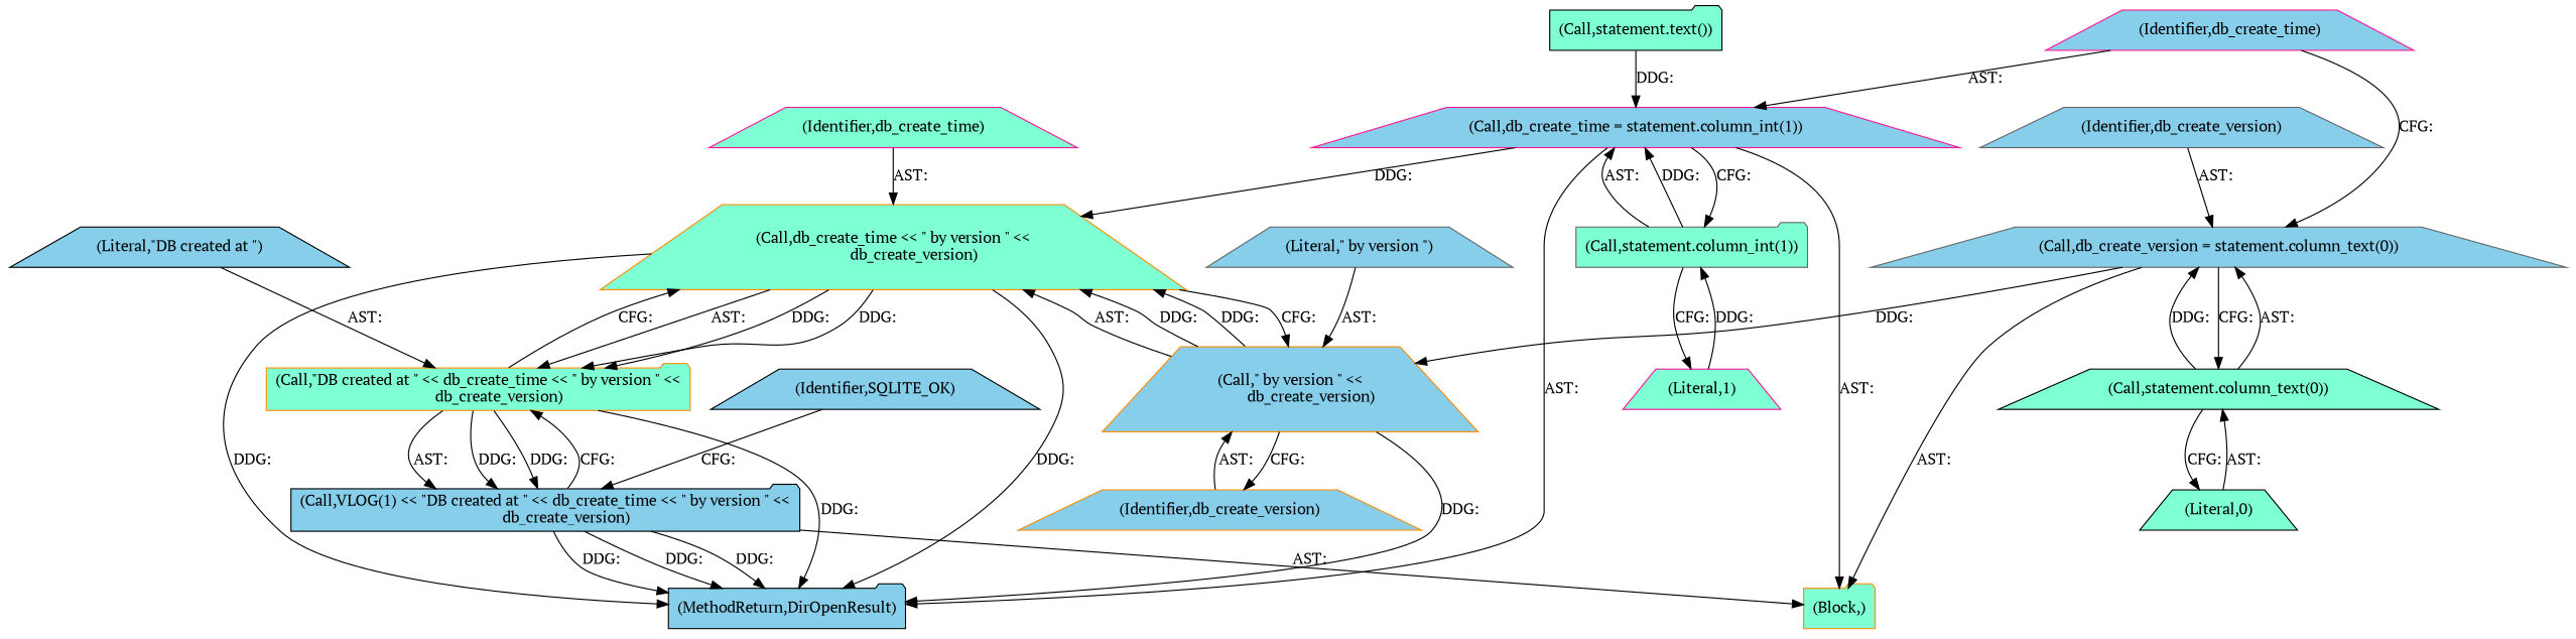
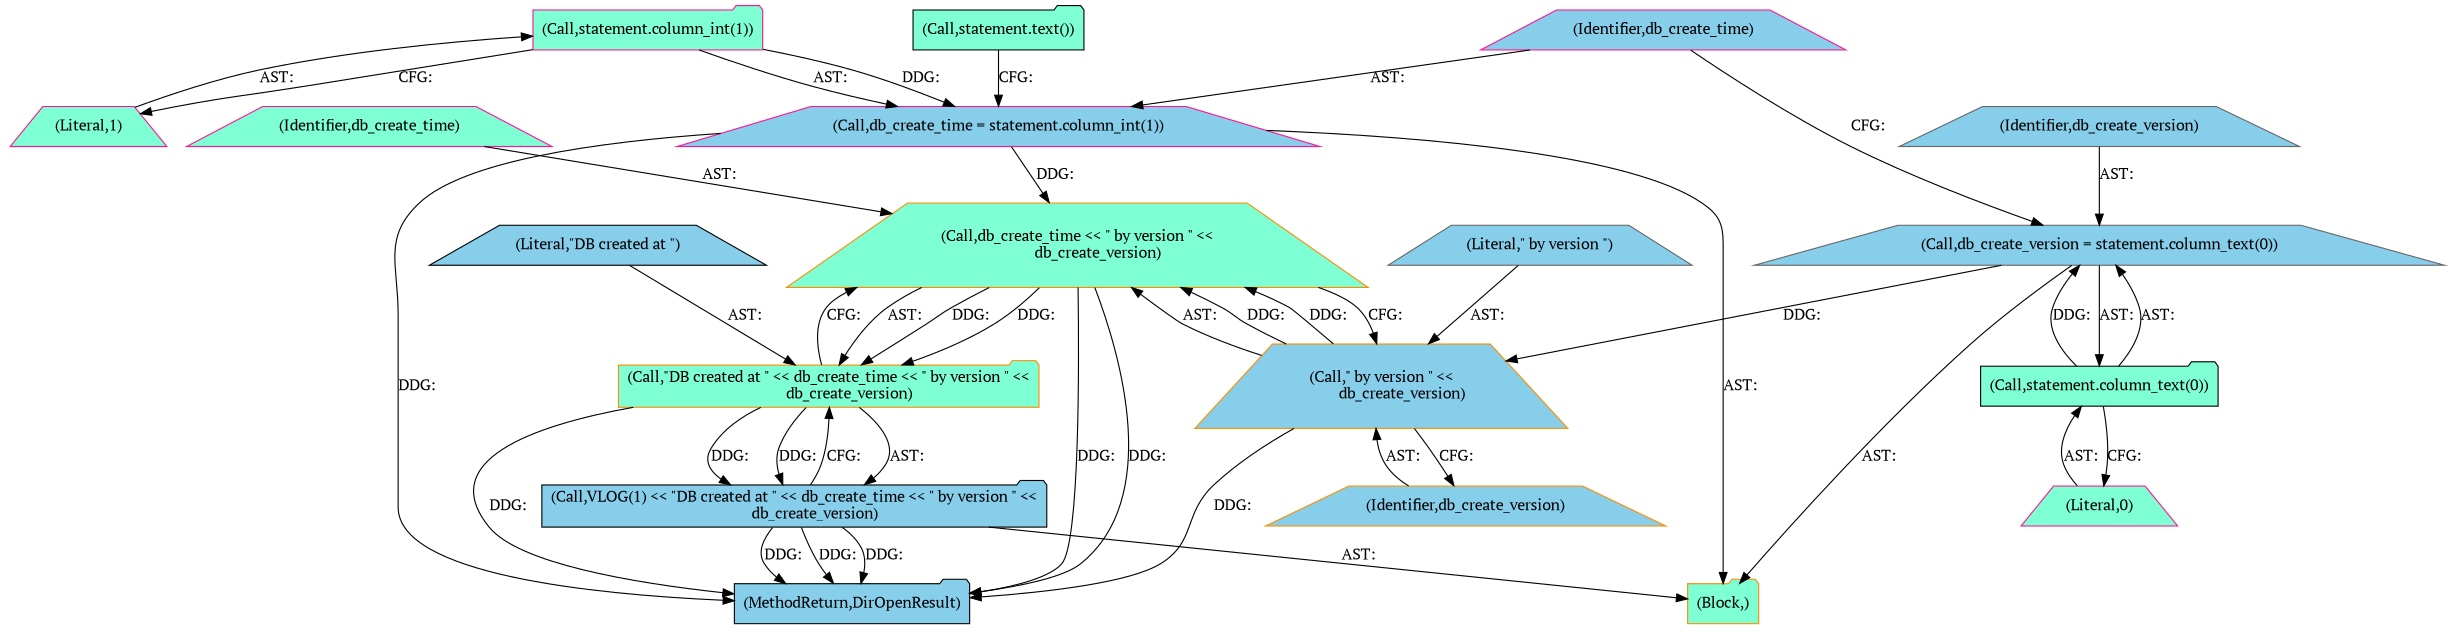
  digraph {
    fontname="PT Serif"
    node [color=black fillcolor=skyblue fontname="PT Serif" shape=trapezium style=filled]
    edge [fontname="PT Serif"]
    n1 [color=darkorange fillcolor=aquamarine label="(Call,db_create_time << \" by version \" <<\n          db_create_version)"]
    n2 [color=darkorange label="(Call,\" by version \" <<\n          db_create_version)"]
    n3 [color=darkorange fillcolor=aquamarine label="(Call,\"DB created at \" << db_create_time << \" by version \" <<\n          db_create_version)" shape=folder]
    n4 [label="(MethodReturn,DirOpenResult)" shape=folder]
    n5 [color=darkorange label="(Identifier,db_create_version)"]
    n6 [label="(Call,VLOG(1) << \"DB created at \" << db_create_time << \" by version \" <<\n          db_create_version)" shape=folder]
    n7 [color=deeppink label="(Call,db_create_time = statement.column_int(1))"]
-   n8 [color=gray40 fillcolor=aquamarine label="(Call,statement.column_int(1))" shape=folder]
+   n8 [color=deeppink fillcolor=aquamarine label="(Call,statement.column_int(1))" shape=folder]
    n9 [color=darkorange fillcolor=aquamarine label="(Block,)" shape=folder]
    n10 [color=deeppink fillcolor=aquamarine label="(Literal,1)"]
    n11 [color=gray40 label="(Call,db_create_version = statement.column_text(0))"]
-   n12 [fillcolor=aquamarine label="(Call,statement.column_text(0))"]
-   n13 [fillcolor=aquamarine label="(Literal,0)"]
+   n12 [fillcolor=aquamarine label="(Call,statement.column_text(0))" shape=folder]
+   n13 [color=deeppink fillcolor=aquamarine label="(Literal,0)"]
    n14 [fillcolor=aquamarine label="(Call,statement.text())" shape=folder]
    n15 [color=gray40 label="(Identifier,db_create_version)"]
    n16 [label="(Literal,\"DB created at \")"]
-   n17 [label="(Identifier,SQLITE_OK)"]
    n18 [color=deeppink fillcolor=aquamarine label="(Identifier,db_create_time)"]
    n19 [color=deeppink label="(Identifier,db_create_time)"]
    n20 [color=gray40 label="(Literal,\" by version \")"]
    n1 -> n2 [label="CFG: "]
    n1 -> n3 [label="AST: "]
    n1 -> n3 [label="DDG: "]
    n1 -> n3 [label="DDG: "]
    n1 -> n4 [label="DDG: "]
    n1 -> n4 [label="DDG: "]
    n2 -> n1 [label="AST: "]
    n2 -> n1 [label="DDG: "]
    n2 -> n1 [label="DDG: "]
    n2 -> n4 [label="DDG: "]
    n2 -> n5 [label="CFG: "]
    n3 -> n1 [label="CFG: "]
    n3 -> n4 [label="DDG: "]
    n3 -> n6 [label="AST: "]
    n3 -> n6 [label="DDG: "]
    n3 -> n6 [label="DDG: "]
    n5 -> n2 [label="AST: "]
    n6 -> n3 [label="CFG: "]
    n6 -> n4 [label="DDG: "]
    n6 -> n4 [label="DDG: "]
    n6 -> n4 [label="DDG: "]
    n6 -> n9 [label="AST: "]
    n7 -> n1 [label="DDG: "]
-   n7 -> n4 [label="AST: "]
-   n7 -> n8 [label="CFG: "]
+   n7 -> n4 [label="DDG: "]
    n7 -> n9 [label="AST: "]
    n8 -> n7 [label="AST: "]
    n8 -> n7 [label="DDG: "]
    n8 -> n10 [label="CFG: "]
-   n10 -> n8 [label="DDG: "]
+   n10 -> n8 [label="AST: "]
    n11 -> n2 [label="DDG: "]
    n11 -> n9 [label="AST: "]
-   n11 -> n12 [label="CFG: "]
+   n11 -> n12 [label="AST: "]
    n12 -> n11 [label="AST: "]
    n12 -> n11 [label="DDG: "]
    n12 -> n13 [label="CFG: "]
    n13 -> n12 [label="AST: "]
-   n14 -> n7 [label="DDG: "]
+   n14 -> n7 [label="CFG: "]
    n15 -> n11 [label="AST: "]
    n16 -> n3 [label="AST: "]
-   n17 -> n6 [label="CFG: "]
    n18 -> n1 [label="AST: "]
    n19 -> n7 [label="AST: "]
    n19 -> n11 [label="CFG: "]
    n20 -> n2 [label="AST: "]
  }
